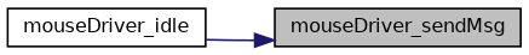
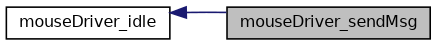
  digraph {
    rankdir=RL
    node [color=black fontname=Helvetica fontsize=10 shape=record style=filled]
    n1 [fillcolor=grey75 fontcolor=black height=0.2 label=mouseDriver_sendMsg width=0.4]
    n2 [fillcolor=white height=0.2 label=mouseDriver_idle width=0.4]
-   n1 -> n2 [color=midnightblue dir=back fontname=Helvetica fontsize=10 labelfontname=Helvetica labelfontsize=10 style=solid]
+   n2 -> n1 [color=midnightblue dir=back fontname=Helvetica fontsize=10 labelfontname=Helvetica labelfontsize=10 style=solid]
  }
